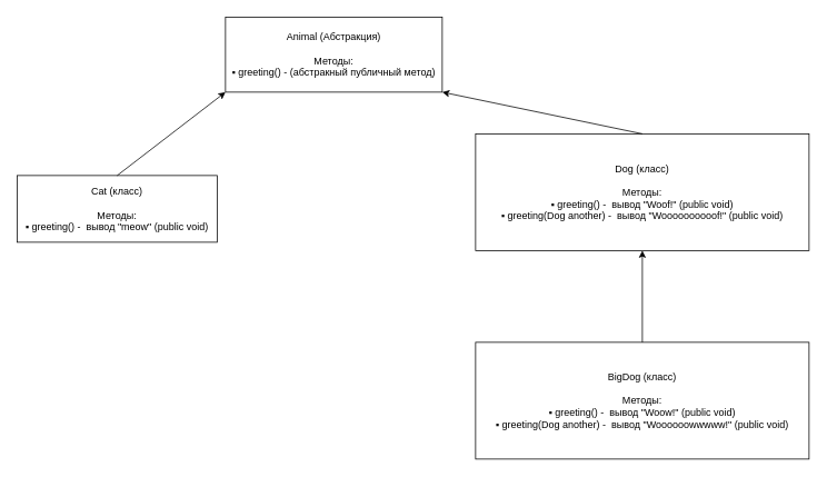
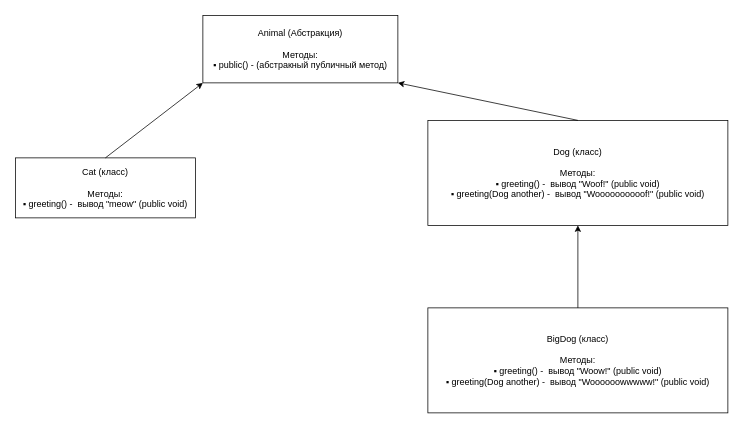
  <mxCell id="0" />
  <mxCell id="1" parent="0" />
- <mxCell id="2" value="&lt;div&gt;Animal (Абстракция)&lt;br&gt;&lt;/div&gt;&lt;div&gt;&lt;br&gt;&lt;/div&gt;&lt;div&gt;Методы:&lt;br&gt;&lt;/div&gt;&lt;div&gt;▪ greeting() - (абстракный публичный метод)&lt;br&gt;&lt;/div&gt;" style="rounded=0;whiteSpace=wrap;html=1;" vertex="1" parent="1"><mxGeometry x="270" y="20" width="260" height="90" as="geometry" /></mxCell>
+ <mxCell id="2" value="&lt;div&gt;Animal (Абстракция)&lt;br&gt;&lt;/div&gt;&lt;div&gt;&lt;br&gt;&lt;/div&gt;&lt;div&gt;Методы:&lt;br&gt;&lt;/div&gt;&lt;div&gt;▪ public() - (абстракный публичный метод)&lt;br&gt;&lt;/div&gt;" style="rounded=0;whiteSpace=wrap;html=1;" vertex="1" parent="1"><mxGeometry x="270" y="20" width="260" height="90" as="geometry" /></mxCell>
  <mxCell id="3" value="&lt;div&gt;Cat (класс)&lt;/div&gt;&lt;div&gt;&lt;br&gt;&lt;/div&gt;&lt;div&gt;Методы:&lt;br&gt;▪ greeting() -&amp;nbsp; вывод &quot;meow&quot; (public void)&lt;/div&gt;" style="rounded=0;whiteSpace=wrap;html=1;" vertex="1" parent="1"><mxGeometry x="20" y="210" width="240" height="80" as="geometry" /></mxCell>
  <mxCell id="4" value="" style="endArrow=classic;html=1;rounded=0;entryX=0;entryY=1;entryDx=0;entryDy=0;exitX=0.5;exitY=0;exitDx=0;exitDy=0;" edge="1" parent="1" source="3" target="2"><mxGeometry width="50" height="50" relative="1" as="geometry"><mxPoint x="70" y="210" as="sourcePoint" /><mxPoint x="120" y="160" as="targetPoint" /></mxGeometry></mxCell>
  <mxCell id="5" value="&lt;div&gt;Dog (класс)&lt;/div&gt;&lt;div&gt;&lt;br&gt;&lt;/div&gt;&lt;div&gt;Методы:&lt;br&gt;▪ greeting() -&amp;nbsp; вывод &quot;Woof!&quot; (public void)&lt;/div&gt;&lt;div&gt;▪ greeting(Dog another) -&amp;nbsp; вывод &quot;Woooooooooof!&quot; (public void)&lt;/div&gt;" style="rounded=0;whiteSpace=wrap;html=1;" vertex="1" parent="1"><mxGeometry x="570" y="160" width="400" height="140" as="geometry" /></mxCell>
  <mxCell id="6" value="" style="endArrow=classic;html=1;rounded=0;entryX=1;entryY=1;entryDx=0;entryDy=0;exitX=0.5;exitY=0;exitDx=0;exitDy=0;" edge="1" parent="1" source="5" target="2"><mxGeometry width="50" height="50" relative="1" as="geometry"><mxPoint x="370" y="260" as="sourcePoint" /><mxPoint x="420" y="210" as="targetPoint" /></mxGeometry></mxCell>
  <mxCell id="7" value="&lt;div&gt;BigDog (класс)&lt;/div&gt;&lt;div&gt;&lt;br&gt;&lt;/div&gt;&lt;div&gt;Методы:&lt;br&gt;▪ greeting() -&amp;nbsp; вывод &quot;Woow!&quot; (public void)&lt;/div&gt;&lt;div&gt;▪ greeting(Dog another) -&amp;nbsp; вывод &quot;Woooooowwwww!&quot; (public void)&lt;/div&gt;" style="rounded=0;whiteSpace=wrap;html=1;" vertex="1" parent="1"><mxGeometry x="570" y="410" width="400" height="140" as="geometry" /></mxCell>
  <mxCell id="8" value="" style="endArrow=classic;html=1;rounded=0;entryX=0.5;entryY=1;entryDx=0;entryDy=0;exitX=0.5;exitY=0;exitDx=0;exitDy=0;" edge="1" parent="1" source="7" target="5"><mxGeometry width="50" height="50" relative="1" as="geometry"><mxPoint x="440" y="330" as="sourcePoint" /><mxPoint x="490" y="280" as="targetPoint" /></mxGeometry></mxCell>
